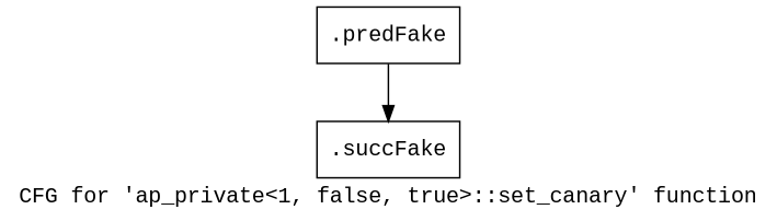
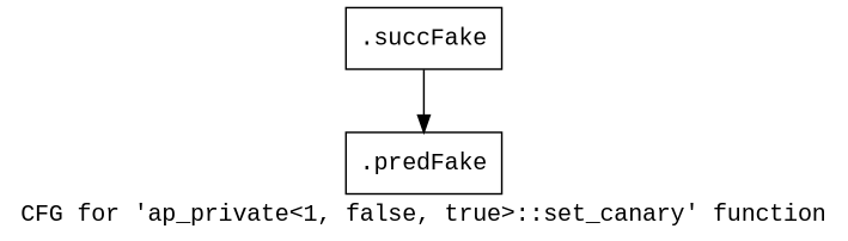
  digraph {
    label="CFG for 'ap_private\<1, false, true\>::set_canary' function"
    fontname="Liberation Mono"
    node [shape=record fontname="Liberation Mono"]
    n1 [label="{.predFake}"]
    n2 [filename="/media/miguel/NewVolume/Linux/Xilinx/Vitis_HLS/2020.2/include/etc/ap_private.h" label="{.succFake}" linenumber=1422]
-   n1 -> n2 [execusionnum=802 filename="/media/miguel/NewVolume/Linux/Xilinx/Vitis_HLS/2020.2/include/etc/ap_private.h" fontname="Liberation Mono"]
+   n2 -> n1 [execusionnum=802 filename="/media/miguel/NewVolume/Linux/Xilinx/Vitis_HLS/2020.2/include/etc/ap_private.h" fontname="Liberation Mono"]
  }
